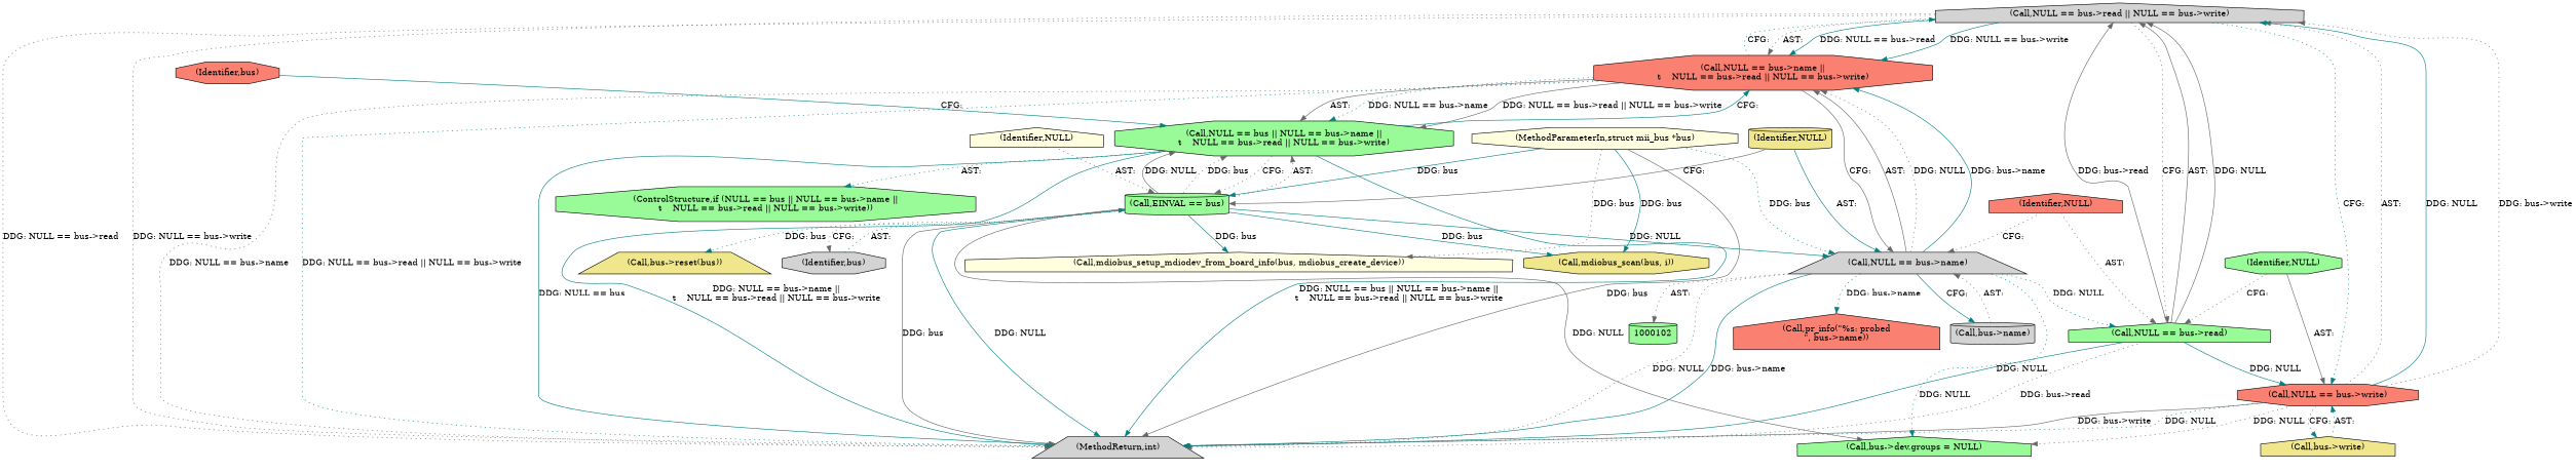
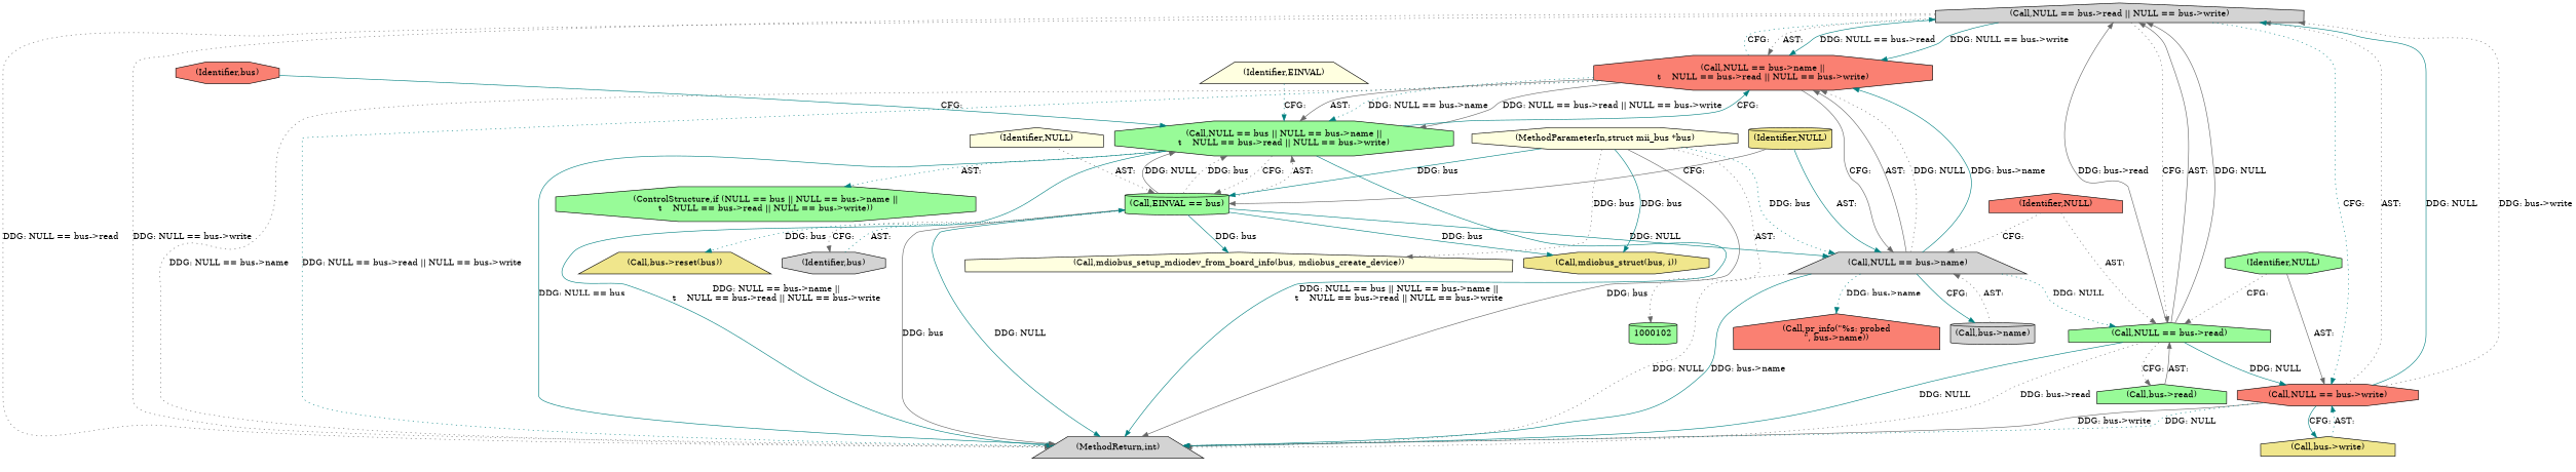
  digraph {
    node [fillcolor=palegreen shape=house style=filled]
    edge [color=gray40 style=dotted]
    n1 [fillcolor=lightgrey label="(Call,NULL == bus->read || NULL == bus->write)"]
    n2 [label="(Call,NULL == bus->read)"]
    n3 [fillcolor=salmon label="(Call,NULL == bus->write)" shape=octagon]
    n4 [fillcolor=salmon label="(Call,NULL == bus->name ||\n\t    NULL == bus->read || NULL == bus->write)" shape=octagon]
    n5 [fillcolor=lightgrey label="(MethodReturn,int)" shape=trapezium]
-   n7 [label="(Call,bus->dev.groups = NULL)"]
+   n6 [label="(Call,bus->read)"]
    n8 [fillcolor=khaki label="(Call,bus->write)"]
    n9 [fillcolor=lightgrey label="(Call,NULL == bus->name)" shape=trapezium]
    n10 [label="(Call,NULL == bus || NULL == bus->name ||\n\t    NULL == bus->read || NULL == bus->write)" shape=octagon]
    n11 [fillcolor=lightgrey label="(Call,bus->name)" shape=cylinder]
    n12 [fillcolor=salmon label="(Call,pr_info(\"%s: probed\n\", bus->name))"]
    n13 [label="(Call,EINVAL == bus)" shape=cylinder]
    n14 [fillcolor=lightgrey label="(Identifier,bus)" shape=octagon]
-   n15 [fillcolor=khaki label="(Call,mdiobus_scan(bus, i))" shape=octagon]
+   n15 [fillcolor=khaki label="(Call,mdiobus_struct(bus, i))" shape=octagon]
    n16 [fillcolor=khaki label="(Call,bus->reset(bus))" shape=trapezium]
    n17 [fillcolor=lightyellow label="(Call,mdiobus_setup_mdiodev_from_board_info(bus, mdiobus_create_device))"]
    n18 [label="(ControlStructure,if (NULL == bus || NULL == bus->name ||\n\t    NULL == bus->read || NULL == bus->write))" shape=octagon]
    n19 [fillcolor=lightyellow label="(MethodParameterIn,struct mii_bus *bus)" shape=octagon]
    1000102 [shape=cylinder]
    n21 [fillcolor=salmon label="(Identifier,bus)" shape=octagon]
    n22 [fillcolor=lightyellow label="(Identifier,NULL)"]
+   n23 [fillcolor=lightyellow label="(Identifier,EINVAL)" shape=trapezium]
    n24 [fillcolor=khaki label="(Identifier,NULL)" shape=cylinder]
    n25 [fillcolor=salmon label="(Identifier,NULL)"]
    n26 [label="(Identifier,NULL)" shape=octagon]
    n1 -> n2 [label="CFG: "]
    n1 -> n3 [color=teal label="CFG: "]
    n1 -> n4 [label="AST: "]
    n1 -> n4 [color=teal label="DDG: NULL == bus->read" style=solid]
    n1 -> n4 [color=teal label="DDG: NULL == bus->write" style=solid]
    n1 -> n5 [label="DDG: NULL == bus->write"]
    n1 -> n5 [label="DDG: NULL == bus->read"]
    n2 -> n1 [label="AST: " style=solid]
    n2 -> n1 [label="DDG: NULL" style=solid]
    n2 -> n1 [label="DDG: bus->read" style=solid]
    n2 -> n3 [color=teal label="DDG: NULL" style=solid]
    n2 -> n5 [color=teal label="DDG: NULL" style=solid]
    n2 -> n5 [label="DDG: bus->read"]
+   n2 -> n6 [label="CFG: "]
    n3 -> n1 [label="AST: "]
    n3 -> n1 [color=teal label="DDG: NULL" style=solid]
    n3 -> n1 [label="DDG: bus->write"]
    n3 -> n5 [label="DDG: bus->write" style=solid]
    n3 -> n5 [color=teal label="DDG: NULL"]
-   n3 -> n7 [label="DDG: NULL"]
-   n3 -> n8 [color=teal label="CFG: "]
+   n3 -> n8 [color=teal label="CFG: " style=solid]
    n4 -> n1 [color=teal label="CFG: "]
    n4 -> n5 [color=teal label="DDG: NULL == bus->read || NULL == bus->write"]
    n4 -> n5 [label="DDG: NULL == bus->name"]
    n4 -> n9 [label="CFG: " style=solid]
    n4 -> n10 [label="AST: " style=solid]
    n4 -> n10 [color=teal label="DDG: NULL == bus->name"]
    n4 -> n10 [label="DDG: NULL == bus->read || NULL == bus->write" style=solid]
+   n6 -> n2 [label="AST: " style=solid]
    n8 -> n3 [color=teal label="AST: "]
    n9 -> n2 [color=teal label="DDG: NULL"]
    n9 -> n4 [label="AST: " style=solid]
    n9 -> n4 [label="DDG: NULL"]
    n9 -> n4 [color=teal label="DDG: bus->name" style=solid]
    n9 -> n5 [label="DDG: NULL"]
    n9 -> n5 [color=teal label="DDG: bus->name" style=solid]
-   n9 -> n7 [color=teal label="DDG: NULL"]
    n9 -> n11 [color=teal label="CFG: " style=solid]
    n9 -> n12 [color=teal label="DDG: bus->name"]
    n10 -> n4 [color=teal label="CFG: " style=solid]
    n10 -> n5 [color=teal label="DDG: NULL == bus->name ||\n\t    NULL == bus->read || NULL == bus->write" style=solid]
    n10 -> n5 [color=teal label="DDG: NULL == bus" style=solid]
    n10 -> n5 [color=teal label="DDG: NULL == bus || NULL == bus->name ||\n\t    NULL == bus->read || NULL == bus->write" style=solid]
    n10 -> n13 [label="CFG: "]
    n10 -> n18 [color=teal label="AST: "]
    n11 -> n9 [label="AST: "]
    n13 -> n5 [label="DDG: bus" style=solid]
    n13 -> n5 [color=teal label="DDG: NULL" style=solid]
-   n13 -> n7 [label="DDG: NULL" style=solid]
    n13 -> n9 [color=teal label="DDG: NULL" style=solid]
    n13 -> n10 [label="AST: "]
    n13 -> n10 [label="DDG: NULL" style=solid]
    n13 -> n10 [label="DDG: bus"]
    n13 -> n14 [label="CFG: "]
    n13 -> n15 [color=teal label="DDG: bus" style=solid]
    n13 -> n16 [color=teal label="DDG: bus"]
    n13 -> n17 [color=teal label="DDG: bus" style=solid]
    n14 -> n13 [color=teal label="AST: "]
    n19 -> n5 [label="DDG: bus" style=solid]
    n19 -> n9 [color=teal label="DDG: bus"]
    n19 -> n13 [color=teal label="DDG: bus" style=solid]
    n19 -> n15 [color=teal label="DDG: bus" style=solid]
    n19 -> n17 [label="DDG: bus"]
-   n9 -> 1000102 [label="AST: "]
+   n19 -> 1000102 [label="AST: "]
    n21 -> n10 [color=teal label="CFG: " style=solid]
    n22 -> n13 [label="AST: "]
+   n23 -> n10 [color=teal label="CFG: "]
    n24 -> n9 [color=teal label="AST: " style=solid]
    n24 -> n13 [label="CFG: " style=solid]
    n25 -> n2 [label="AST: "]
    n25 -> n9 [label="CFG: "]
    n26 -> n2 [label="CFG: "]
    n26 -> n3 [label="AST: " style=solid]
  }
